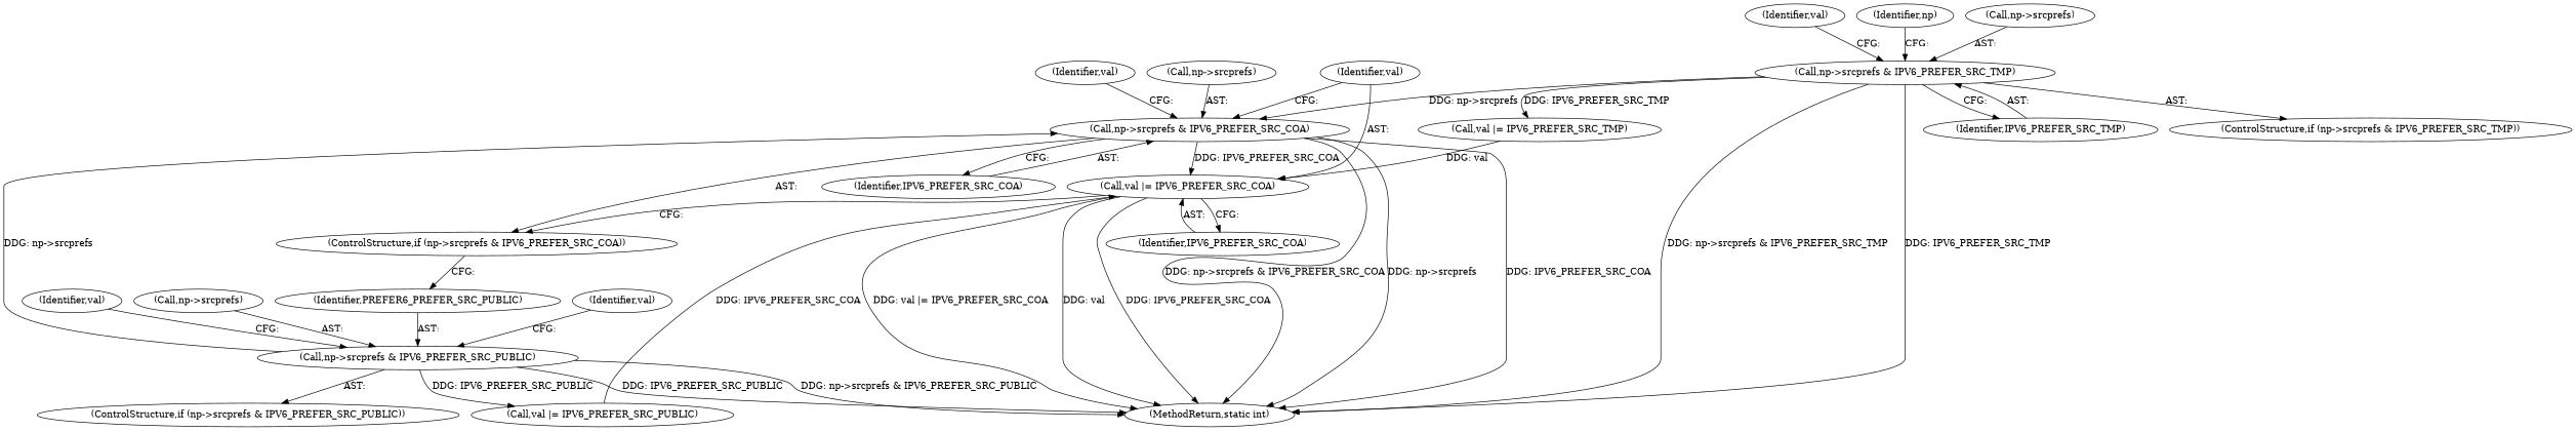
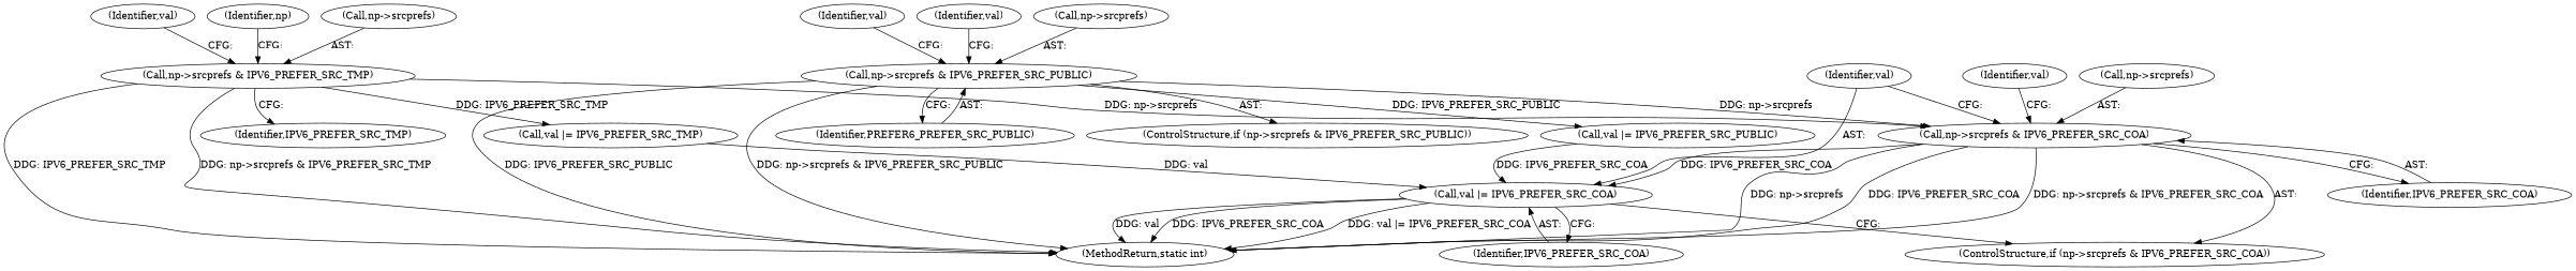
  digraph {
    n1 [label="(Call,np->srcprefs & IPV6_PREFER_SRC_COA)"]
    n2 [label="(Call,val |= IPV6_PREFER_SRC_COA)"]
    n3 [label="(MethodReturn,static int)"]
    n4 [label="(ControlStructure,if (np->srcprefs & IPV6_PREFER_SRC_COA))"]
    n5 [label="(Identifier,IPV6_PREFER_SRC_COA)"]
    n6 [label="(Identifier,IPV6_PREFER_SRC_COA)"]
    n7 [label="(Call,np->srcprefs & IPV6_PREFER_SRC_TMP)"]
    n8 [label="(Identifier,IPV6_PREFER_SRC_TMP)"]
    n9 [label="(Call,val |= IPV6_PREFER_SRC_TMP)"]
-   n10 [label="(ControlStructure,if (np->srcprefs & IPV6_PREFER_SRC_TMP))"]
    n11 [label="(Call,np->srcprefs & IPV6_PREFER_SRC_PUBLIC)"]
    n12 [label="(Identifier,PREFER6_PREFER_SRC_PUBLIC)"]
    n13 [label="(ControlStructure,if (np->srcprefs & IPV6_PREFER_SRC_PUBLIC))"]
    n14 [label="(Call,val |= IPV6_PREFER_SRC_PUBLIC)"]
    n15 [label="(Identifier,val)"]
    n16 [label="(Identifier,val)"]
    n17 [label="(Identifier,val)"]
    n18 [label="(Identifier,val)"]
    n19 [label="(Identifier,val)"]
    n20 [label="(Identifier,np)"]
    n21 [label="(Call,np->srcprefs)"]
    n22 [label="(Call,np->srcprefs)"]
    n23 [label="(Call,np->srcprefs)"]
    n1 -> n2 [label="DDG: IPV6_PREFER_SRC_COA"]
    n1 -> n3 [label="DDG: np->srcprefs"]
    n1 -> n3 [label="DDG: IPV6_PREFER_SRC_COA"]
    n1 -> n3 [label="DDG: np->srcprefs & IPV6_PREFER_SRC_COA"]
    n1 -> n4 [label="AST: "]
    n1 -> n5 [label="CFG: "]
    n2 -> n3 [label="DDG: val |= IPV6_PREFER_SRC_COA"]
    n2 -> n3 [label="DDG: val"]
    n2 -> n3 [label="DDG: IPV6_PREFER_SRC_COA"]
    n2 -> n4 [label="CFG: "]
    n2 -> n6 [label="CFG: "]
    n5 -> n1 [label="AST: "]
    n6 -> n2 [label="AST: "]
    n7 -> n1 [label="DDG: np->srcprefs"]
    n7 -> n3 [label="DDG: IPV6_PREFER_SRC_TMP"]
    n7 -> n3 [label="DDG: np->srcprefs & IPV6_PREFER_SRC_TMP"]
    n7 -> n8 [label="CFG: "]
    n7 -> n9 [label="DDG: IPV6_PREFER_SRC_TMP"]
-   n7 -> n10 [label="AST: "]
-   n8 -> n7 [label="AST: "]
    n9 -> n2 [label="DDG: val"]
    n11 -> n1 [label="DDG: np->srcprefs"]
    n11 -> n3 [label="DDG: np->srcprefs & IPV6_PREFER_SRC_PUBLIC"]
    n11 -> n3 [label="DDG: IPV6_PREFER_SRC_PUBLIC"]
-   n4 -> n12 [label="CFG: "]
+   n11 -> n12 [label="CFG: "]
    n11 -> n13 [label="AST: "]
    n11 -> n14 [label="DDG: IPV6_PREFER_SRC_PUBLIC"]
    n12 -> n11 [label="AST: "]
    n14 -> n2 [label="DDG: IPV6_PREFER_SRC_COA"]
    n15 -> n1 [label="CFG: "]
    n16 -> n11 [label="CFG: "]
    n17 -> n7 [label="CFG: "]
    n18 -> n1 [label="CFG: "]
    n18 -> n2 [label="AST: "]
    n19 -> n11 [label="CFG: "]
    n20 -> n7 [label="CFG: "]
    n21 -> n1 [label="AST: "]
    n22 -> n7 [label="AST: "]
    n23 -> n11 [label="AST: "]
  }
